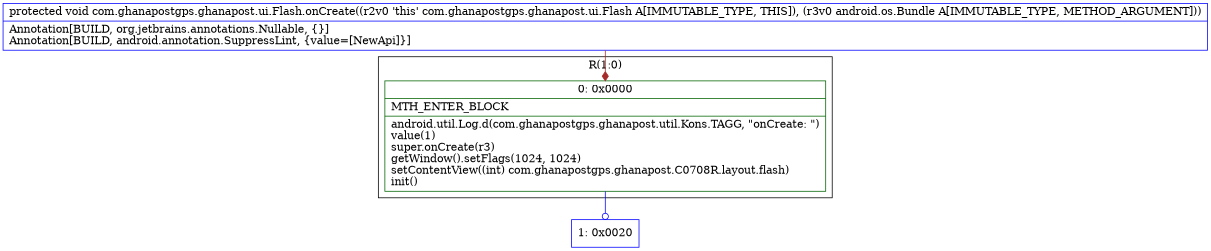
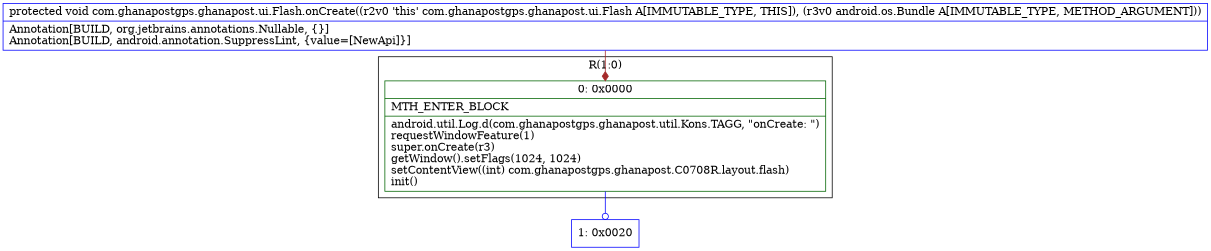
  digraph {
    node [color=blue shape=record]
-   n1 [color=darkgreen label="{0\:\ 0x0000|MTH_ENTER_BLOCK\l|android.util.Log.d(com.ghanapostgps.ghanapost.util.Kons.TAGG, \"onCreate: \")\lvalue(1)\lsuper.onCreate(r3)\lgetWindow().setFlags(1024, 1024)\lsetContentView((int) com.ghanapostgps.ghanapost.C0708R.layout.flash)\linit()\l}"]
+   n1 [color=darkgreen label="{0\:\ 0x0000|MTH_ENTER_BLOCK\l|android.util.Log.d(com.ghanapostgps.ghanapost.util.Kons.TAGG, \"onCreate: \")\lrequestWindowFeature(1)\lsuper.onCreate(r3)\lgetWindow().setFlags(1024, 1024)\lsetContentView((int) com.ghanapostgps.ghanapost.C0708R.layout.flash)\linit()\l}"]
    n2 [label="{1\:\ 0x0020}"]
    n3 [label="{protected void com.ghanapostgps.ghanapost.ui.Flash.onCreate((r2v0 'this' com.ghanapostgps.ghanapost.ui.Flash A[IMMUTABLE_TYPE, THIS]), (r3v0 android.os.Bundle A[IMMUTABLE_TYPE, METHOD_ARGUMENT]))  | Annotation[BUILD, org.jetbrains.annotations.Nullable, \{\}]\lAnnotation[BUILD, android.annotation.SuppressLint, \{value=[NewApi]\}]\l}"]
    subgraph cluster_1 {
      label="R(1:0)"
      n1
    }
    n1 -> n2 [color=blue arrowhead=odot]
    n3 -> n1 [color=brown arrowhead=diamond]
  }
